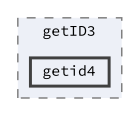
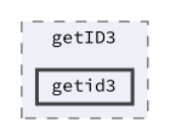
  digraph {
    compound=true
    fontname="Source Code Pro"
-   n1 [color=grey25 fillcolor="#edf0f7" fontname="Source Code Pro" fontsize=10 height=0.2 label=getid4 shape=box style="filled,bold" width=0.4]
+   n1 [color=grey25 fillcolor="#edf0f7" fontname="Source Code Pro" fontsize=10 height=0.2 label=getid3 shape=box style="filled,bold" width=0.4]
    subgraph cluster_1 {
      bgcolor="#edf0f7"
      fontsize=10
      label=getID3
      pencolor=grey50
      style="filled,dashed"
      n1
    }
  }
